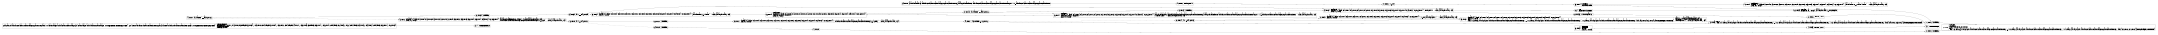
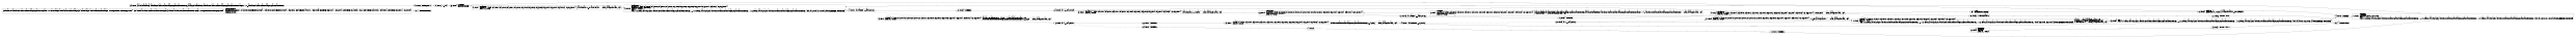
  digraph {
    rankdir=LR
    node [shape=record]
    n1 [label="{37\:\ ?|MTH_ENTER_BLOCK\l}"]
    n2 [label="{39\:\ 0x0000|java.util.WeakHashMap\<androidx.core.location.LocationManagerCompat$LocationListenerKey, java.lang.ref.WeakReference\<androidx.core.location.LocationManagerCompat$LocationListenerTransport\>\> r0 = androidx.core.location.LocationManagerCompat.sLocationListeners\l}"]
    n3 [label="{40\:\ 0x0002|monitor\-enter(r0)\l}"]
    n4 [label="{41\:\ 0x0003|r1 = null\l}"]
    n5 [label="{65\:\ 0x0004|SYNTHETIC\lEXC_TOP_SPLITTER\l}"]
    n6 [label="{42\:\ 0x0004|TRY_ENTER\lTryCatch #0 \{, blocks: (B:42:0x0004, B:43:0x000c, B:45:0x0012, B:48:0x0021, B:51:0x002b, B:52:0x0031, B:55:0x003d, B:56:0x0041, B:58:0x0047, B:59:0x0054), top: B:65:0x0004 \}\lCatch: all \-\> 0x0059\l|java.util.Iterator r2 = r0.values().iterator()     \/\/ Catch: java.lang.Throwable \-\> L59\l}"]
    n7 [label="{62\:\ 0x0059|REMOVE\lExcHandler: all \-\> 0x0059\l|java.lang.Throwable r1 = move\-exception\l}"]
+   n8 [label="{43\:\ 0x000c|LOOP_START\lTryCatch #0 \{, blocks: (B:42:0x0004, B:43:0x000c, B:45:0x0012, B:48:0x0021, B:51:0x002b, B:52:0x0031, B:55:0x003d, B:56:0x0041, B:58:0x0047, B:59:0x0054), top: B:65:0x0004 \}\lLOOP:0: B:43:0x000c\-\>B:70:0x000c\lCatch: all \-\> 0x0059\lPHI: r1 \l  PHI: (r1v2 'cleanup' java.util.ArrayList\<androidx.core.location.LocationManagerCompat$LocationListenerKey\>) = (r1v0 'cleanup' java.util.ArrayList\<androidx.core.location.LocationManagerCompat$LocationListenerKey\>), (r1v3 'cleanup' java.util.ArrayList\<androidx.core.location.LocationManagerCompat$LocationListenerKey\>) binds: [B:42:0x0004, B:70:0x000c] A[DONT_GENERATE, DONT_INLINE]\l}"]
    n9 [label="{71\:\ 0x000c|SYNTHETIC\l}"]
    n10 [label="{44\:\ 0x0010|if (r2.hasNext() == false) goto L22\l}"]
    n11 [label="{45\:\ 0x0012|TryCatch #0 \{, blocks: (B:42:0x0004, B:43:0x000c, B:45:0x0012, B:48:0x0021, B:51:0x002b, B:52:0x0031, B:55:0x003d, B:56:0x0041, B:58:0x0047, B:59:0x0054), top: B:65:0x0004 \}\lCatch: all \-\> 0x0059\l|java.lang.ref.WeakReference r3 = r2.next()     \/\/ Catch: java.lang.Throwable \-\> L59\landroidx.core.location.LocationManagerCompat$LocationListenerTransport r4 = r3.get()     \/\/ Catch: java.lang.Throwable \-\> L59\l}"]
    n12 [label="{67\:\ 0x003b|SYNTHETIC\l}"]
    n13 [label="{46\:\ 0x001e|if (r4 != null) goto L10\l}"]
    n14 [label="{54\:\ 0x003b|if (r1 == null) goto L29\l}"]
    n15 [label="{68\:\ 0x0021|SYNTHETIC\l}"]
    n16 [label="{69\:\ 0x0020|SYNTHETIC\l}"]
    n17 [label="{48\:\ 0x0021|TryCatch #0 \{, blocks: (B:42:0x0004, B:43:0x000c, B:45:0x0012, B:48:0x0021, B:51:0x002b, B:52:0x0031, B:55:0x003d, B:56:0x0041, B:58:0x0047, B:59:0x0054), top: B:65:0x0004 \}\lCatch: all \-\> 0x0059\l|androidx.core.location.LocationManagerCompat$LocationListenerKey r5 = r4.getKey()     \/\/ Catch: java.lang.Throwable \-\> L59\l}"]
    n18 [label="{47\:\ 0x0020}"]
    n19 [label="{49\:\ 0x0027|if (r5.mListener != r8) goto L16\l}"]
    n20 [label="{50\:\ 0x0029|if (r1 != null) goto L15\l}"]
    n21 [label="{53\:\ 0x003a|PHI: r1 \l  PHI: (r1v4 'cleanup' java.util.ArrayList\<androidx.core.location.LocationManagerCompat$LocationListenerKey\>) = (r1v2 'cleanup' java.util.ArrayList\<androidx.core.location.LocationManagerCompat$LocationListenerKey\>), (r1v5 'cleanup' java.util.ArrayList\<androidx.core.location.LocationManagerCompat$LocationListenerKey\>) binds: [B:49:0x0027, B:52:0x0031] A[DONT_GENERATE, DONT_INLINE]\l}"]
    n22 [label="{51\:\ 0x002b|TryCatch #0 \{, blocks: (B:42:0x0004, B:43:0x000c, B:45:0x0012, B:48:0x0021, B:51:0x002b, B:52:0x0031, B:55:0x003d, B:56:0x0041, B:58:0x0047, B:59:0x0054), top: B:65:0x0004 \}\lCatch: all \-\> 0x0059\l|r1 = new java.util.ArrayList\<\>()     \/\/ Catch: java.lang.Throwable \-\> L59\l}"]
    n23 [label="{52\:\ 0x0031|TryCatch #0 \{, blocks: (B:42:0x0004, B:43:0x000c, B:45:0x0012, B:48:0x0021, B:51:0x002b, B:52:0x0031, B:55:0x003d, B:56:0x0041, B:58:0x0047, B:59:0x0054), top: B:65:0x0004 \}\lCatch: all \-\> 0x0059\lPHI: r1 \l  PHI: (r1v5 'cleanup' java.util.ArrayList\<androidx.core.location.LocationManagerCompat$LocationListenerKey\>) = (r1v2 'cleanup' java.util.ArrayList\<androidx.core.location.LocationManagerCompat$LocationListenerKey\>), (r1v6 'cleanup' java.util.ArrayList\<androidx.core.location.LocationManagerCompat$LocationListenerKey\>) binds: [B:50:0x0029, B:51:0x002b] A[DONT_GENERATE, DONT_INLINE]\l|r1.add(r5)     \/\/ Catch: java.lang.Throwable \-\> L59\lr4.unregister()     \/\/ Catch: java.lang.Throwable \-\> L59\lr7.removeUpdates(r4)     \/\/ Catch: java.lang.Throwable \-\> L59\l}"]
    n24 [label="{70\:\ 0x000c|LOOP_END\lSYNTHETIC\lLOOP:0: B:43:0x000c\-\>B:70:0x000c\lPHI: r1 \l  PHI: (r1v3 'cleanup' java.util.ArrayList\<androidx.core.location.LocationManagerCompat$LocationListenerKey\>) = (r1v2 'cleanup' java.util.ArrayList\<androidx.core.location.LocationManagerCompat$LocationListenerKey\>), (r1v4 'cleanup' java.util.ArrayList\<androidx.core.location.LocationManagerCompat$LocationListenerKey\>) binds: [B:72:0x000c, B:71:0x000c] A[DONT_GENERATE, DONT_INLINE]\l}"]
    n25 [label="{72\:\ 0x000c|SYNTHETIC\l}"]
    n26 [label="{55\:\ 0x003d|TryCatch #0 \{, blocks: (B:42:0x0004, B:43:0x000c, B:45:0x0012, B:48:0x0021, B:51:0x002b, B:52:0x0031, B:55:0x003d, B:56:0x0041, B:58:0x0047, B:59:0x0054), top: B:65:0x0004 \}\lCatch: all \-\> 0x0059\l|java.util.Iterator r2 = r1.iterator()     \/\/ Catch: java.lang.Throwable \-\> L59\l}"]
    n27 [label="{59\:\ 0x0054|TRY_LEAVE\lTryCatch #0 \{, blocks: (B:42:0x0004, B:43:0x000c, B:45:0x0012, B:48:0x0021, B:51:0x002b, B:52:0x0031, B:55:0x003d, B:56:0x0041, B:58:0x0047, B:59:0x0054), top: B:65:0x0004 \}\lCatch: all \-\> 0x0059\l|monitor\-exit(r0)     \/\/ Catch: java.lang.Throwable \-\> L59\l}"]
    n28 [label="{56\:\ 0x0041|LOOP_START\lTryCatch #0 \{, blocks: (B:42:0x0004, B:43:0x000c, B:45:0x0012, B:48:0x0021, B:51:0x002b, B:52:0x0031, B:55:0x003d, B:56:0x0041, B:58:0x0047, B:59:0x0054), top: B:65:0x0004 \}\lLOOP:1: B:56:0x0041\-\>B:58:0x0047\lCatch: all \-\> 0x0059\l}"]
    n29 [label="{60\:\ 0x0055|r7.removeUpdates(r8)\l}"]
    n30 [label="{66\:\ ?|MTH\lEXC_BOTTOM_SPLITTER\l}"]
    n31 [label="{57\:\ 0x0045|if (r2.hasNext() == false) goto L28\l}"]
    n32 [label="{58\:\ 0x0047|LOOP_END\lTryCatch #0 \{, blocks: (B:42:0x0004, B:43:0x000c, B:45:0x0012, B:48:0x0021, B:51:0x002b, B:52:0x0031, B:55:0x003d, B:56:0x0041, B:58:0x0047, B:59:0x0054), top: B:65:0x0004 \}\lLOOP:1: B:56:0x0041\-\>B:58:0x0047\lCatch: all \-\> 0x0059\l|java.util.WeakHashMap\<androidx.core.location.LocationManagerCompat$LocationListenerKey, java.lang.ref.WeakReference\<androidx.core.location.LocationManagerCompat$LocationListenerTransport\>\> r4 = androidx.core.location.LocationManagerCompat.sLocationListeners     \/\/ Catch: java.lang.Throwable \-\> L59\lr4.remove(r2.next())     \/\/ Catch: java.lang.Throwable \-\> L59\l}"]
    n33 [label="{73\:\ 0x0054|SYNTHETIC\l}"]
    n34 [label="{61\:\ 0x0058|RETURN\l|return\l}"]
    n35 [label="{38\:\ ?|MTH_EXIT_BLOCK\l}"]
    n36 [label="{63\:\ 0x005a|TRY_ENTER\lTRY_LEAVE\lREMOVE\lCatch: all \-\> 0x0059\l}"]
-   n37 [label="{64\:\ 0x005b|REMOVE\l|core r1\l}"]
+   n37 [label="{64\:\ 0x005b|REMOVE\l|throw r1\l}"]
    n38 [label="{public static void androidx.core.location.LocationManagerCompat.removeUpdates((r7v0 'locationManager' android.location.LocationManager A[D('locationManager' android.location.LocationManager), IMMUTABLE_TYPE, METHOD_ARGUMENT]), (r8v0 'listener' androidx.core.location.LocationListenerCompat A[D('listener' androidx.core.location.LocationListenerCompat), IMMUTABLE_TYPE, METHOD_ARGUMENT]))  | USE_LINES_HINTS\lBACK_EDGE: B:47:0x0020 \-\> B:43:0x000c, BACK_EDGE: B:53:0x003a \-\> B:43:0x000c, CROSS_EDGE: B:50:0x0029 \-\> B:52:0x0031, CROSS_EDGE: B:49:0x0027 \-\> B:53:0x003a, BACK_EDGE: B:58:0x0047 \-\> B:56:0x0041, CROSS_EDGE: B:64:0x005b \-\> B:38:?, CROSS_EDGE: B:54:0x003b \-\> B:59:0x0054, CROSS_EDGE: B:65:0x0004 \-\> B:62:0x0059\lINLINE_NOT_NEEDED\lTYPE_VARS: EMPTY\l}"]
    n2 -> n3
    n3 -> n4
    n4 -> n5
    n5 -> n6
    n5 -> n7
+   n6 -> n8
    n7 -> n9
+   n8 -> n10
    n9 -> n24
    n10 -> n11 [style=dashed]
    n10 -> n12
    n11 -> n13
    n12 -> n14
    n13 -> n15
    n13 -> n16 [style=dashed]
    n14 -> n26 [style=dashed]
    n14 -> n27
    n15 -> n17
    n16 -> n18
    n17 -> n19
    n18 -> n25
    n19 -> n20 [style=dashed]
    n19 -> n21
    n20 -> n22 [style=dashed]
    n20 -> n23
    n21 -> n9
    n22 -> n23
    n23 -> n21
+   n24 -> n8
    n25 -> n24
    n26 -> n28
    n27 -> n29
    n27 -> n30
    n28 -> n31
    n29 -> n34
    n30 -> n7
    n31 -> n32 [style=dashed]
    n31 -> n33
    n32 -> n28
    n33 -> n27
    n34 -> n35
    n36 -> n37
    n37 -> n35
    n38 -> n1
  }
